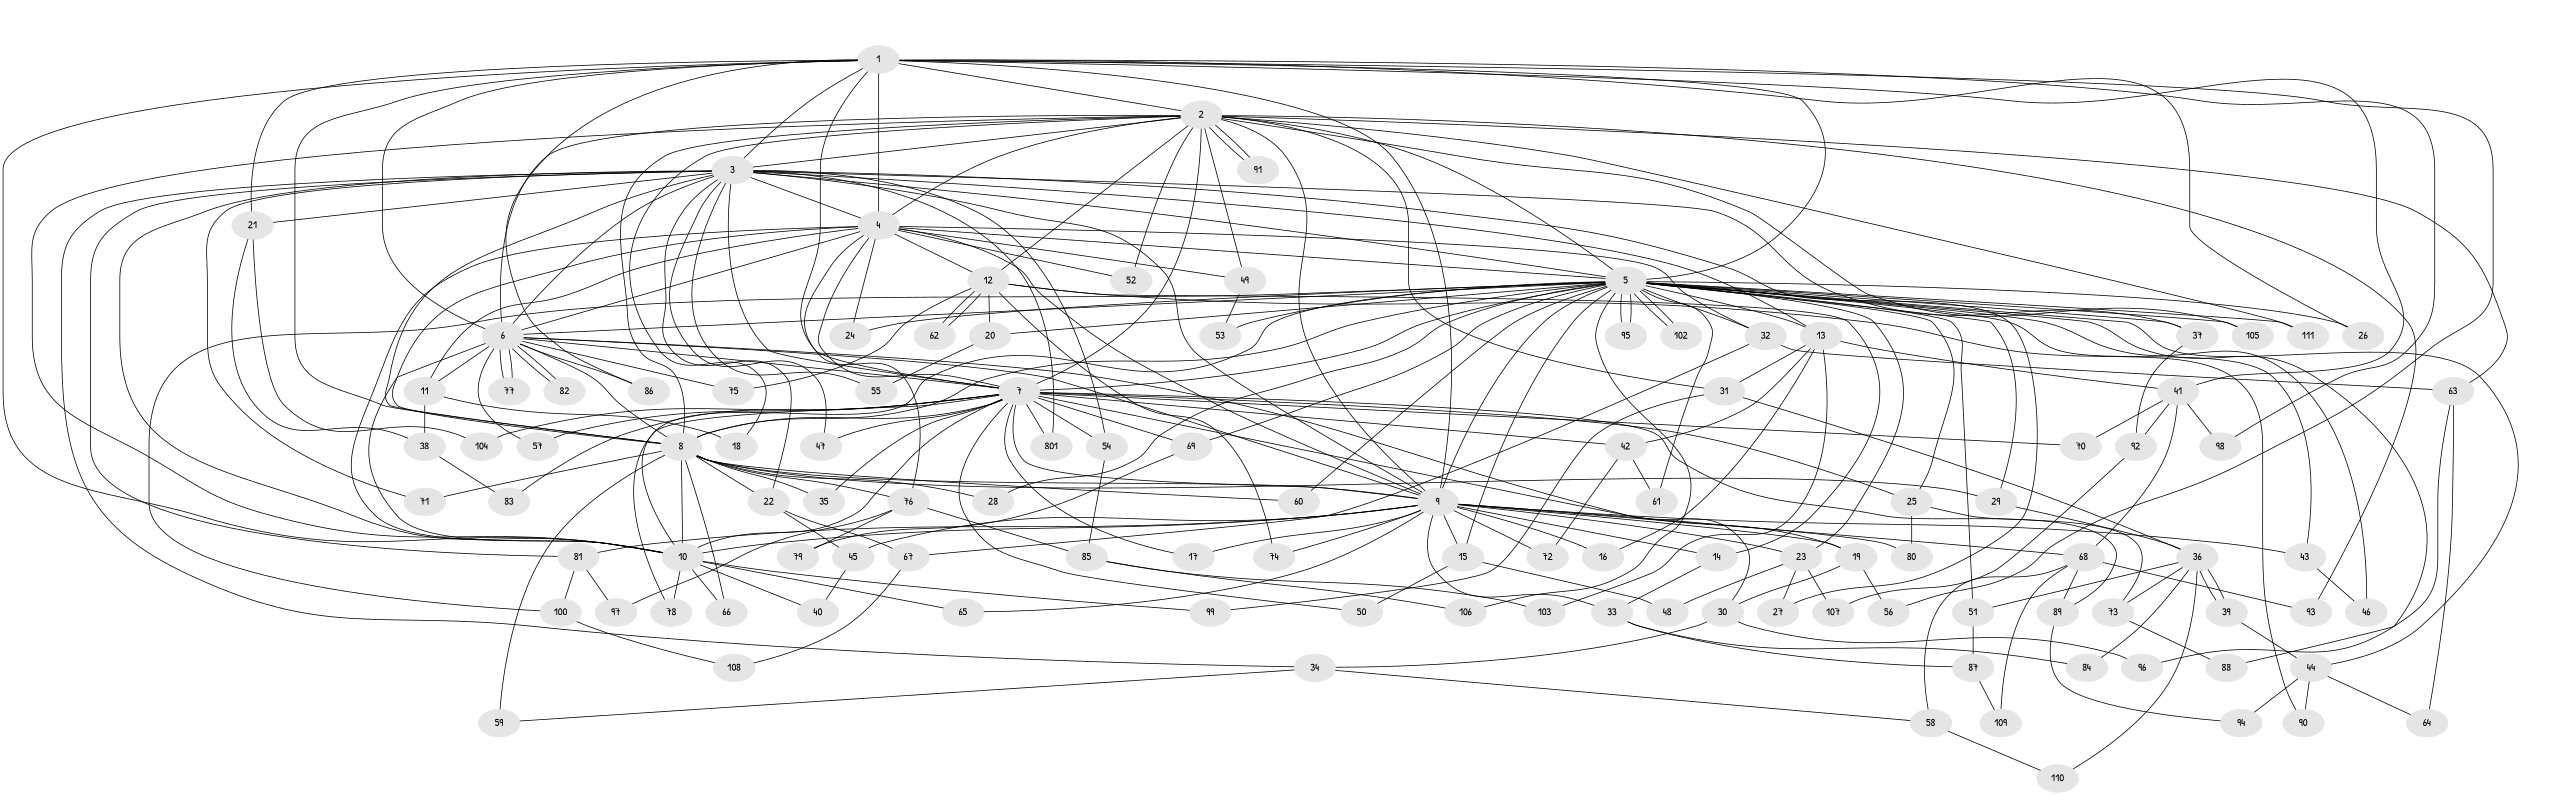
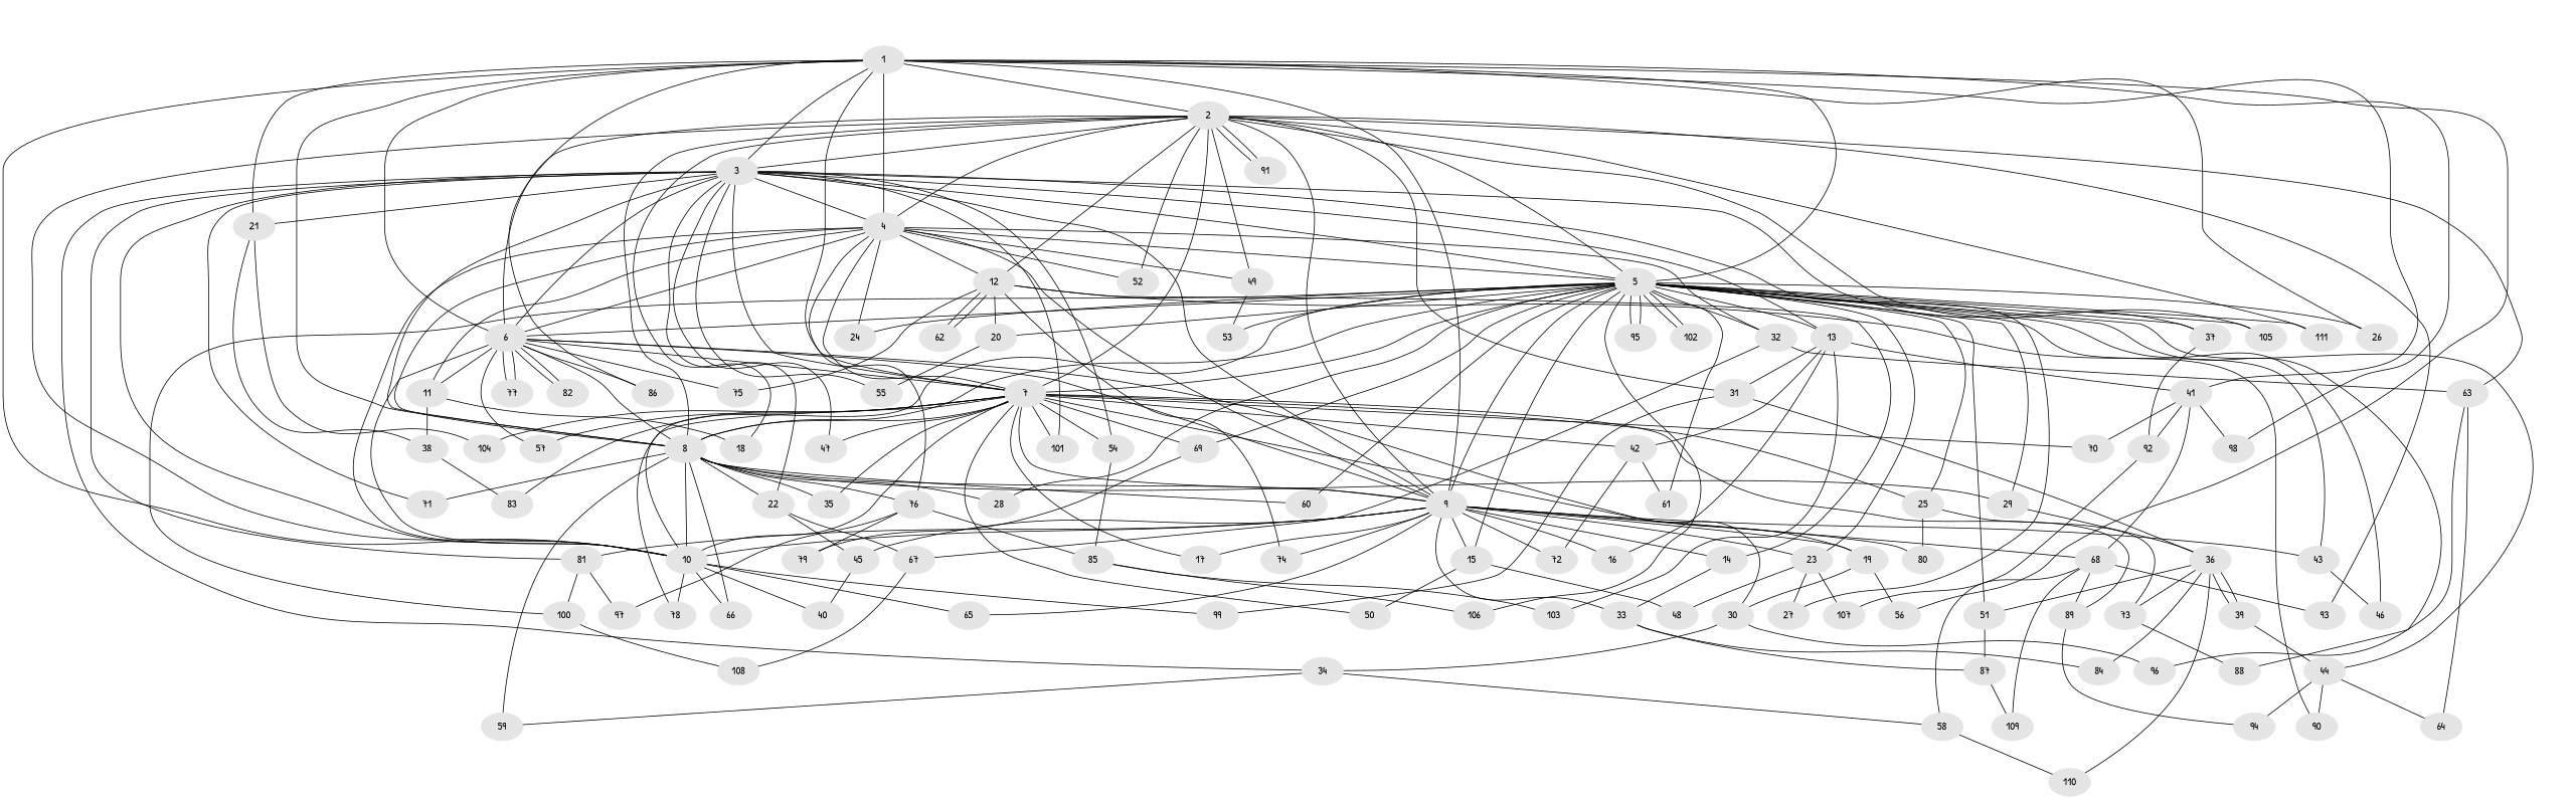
  graph {
    fontname="Patrick Hand"
    node [color=gray90 fontname="Patrick Hand" style=filled]
    edge [fontname="Patrick Hand"]
    1
    2
    3
    4
    5
    6
    7
    8
    9
    10
    21
    26
    41
    56
    86
    98
    12
    18
    31
    49
    52
    63
    91
    93
    105
    111
    13
    22
    27
    34
    37
    47
    54
    55
    71
    81
-   101 [label=801]
+   101
    11
    24
    32
    76
    15
    20
    23
    25
    28
    29
    43
    44
    46
    51
    53
    60
    61
    69
    88
    95
    100
    102
    106
    30
    57
    75
    77
    82
    17
    19
    35
    42
    50
    70
    78
    83
    89
    104
    59
    66
    14
    16
    33
    45
    65
    68
    72
    74
    80
    40
    99
    38
    92
    62
    90
    36
    96
    64
    103
    67
    58
    85
    97
    79
    48
    107
    73
    94
    87
    108
    110
    84
    109
    39
    1 -- 2
    1 -- 3
    1 -- 4
    1 -- 5
    1 -- 6
    1 -- 7
    1 -- 8
    1 -- 9
    1 -- 10
    1 -- 21
    1 -- 26
    1 -- 41
    1 -- 56
    1 -- 86
    1 -- 98
    2 -- 3
    2 -- 4
    2 -- 5
    2 -- 6
    2 -- 7
    2 -- 8
    2 -- 9
    2 -- 10
    2 -- 12
    2 -- 18
    2 -- 31
    2 -- 49
    2 -- 52
    2 -- 63
    2 -- 91
    2 -- 91
    2 -- 93
    2 -- 105
    2 -- 111
    3 -- 4
    3 -- 5
    3 -- 6
    3 -- 7
    3 -- 8
    3 -- 9
    3 -- 10
    3 -- 21
    3 -- 13
    3 -- 22
    3 -- 27
    3 -- 34
    3 -- 37
    3 -- 47
    3 -- 54
    3 -- 55
    3 -- 71
    3 -- 81
    3 -- 101
    4 -- 5
    4 -- 6
    4 -- 7
    4 -- 8
    4 -- 9
    4 -- 10
    4 -- 12
    4 -- 49
    4 -- 52
    4 -- 11
    4 -- 24
    4 -- 32
    4 -- 76
    5 -- 6
    5 -- 7
    5 -- 8
    5 -- 9
    5 -- 10
    5 -- 26
    5 -- 105
    5 -- 111
    5 -- 13
    5 -- 37
    5 -- 24
    5 -- 32
    5 -- 15
    5 -- 20
    5 -- 23
    5 -- 25
    5 -- 28
    5 -- 29
    5 -- 43
    5 -- 44
    5 -- 46
    5 -- 51
    5 -- 53
    5 -- 60
    5 -- 61
    5 -- 69
    5 -- 88
    5 -- 95
    5 -- 95
    5 -- 100
    5 -- 102
    5 -- 102
    5 -- 106
    6 -- 7
    6 -- 8
    6 -- 9
    6 -- 10
    6 -- 86
    6 -- 11
    6 -- 30
    6 -- 57
    6 -- 75
    6 -- 77
    6 -- 77
    6 -- 82
    6 -- 82
    7 -- 8
    7 -- 9
    7 -- 10
    7 -- 47
    7 -- 54
    7 -- 101
    7 -- 25
    7 -- 69
    7 -- 57
    7 -- 17
    7 -- 19
    7 -- 35
    7 -- 42
    7 -- 50
    7 -- 70
    7 -- 78
    7 -- 83
    7 -- 89
    7 -- 104
    8 -- 9
    8 -- 10
    8 -- 22
    8 -- 71
    8 -- 76
    8 -- 28
    8 -- 29
    8 -- 60
    8 -- 35
    8 -- 59
    8 -- 66
    9 -- 10
    9 -- 81
    9 -- 15
    9 -- 23
    9 -- 43
    9 -- 17
    9 -- 19
    9 -- 14
    9 -- 16
    9 -- 33
    9 -- 45
    9 -- 65
    9 -- 68
    9 -- 72
    9 -- 74
    9 -- 80
    10 -- 78
    10 -- 66
    10 -- 65
    10 -- 40
    10 -- 99
    21 -- 104
    21 -- 38
    41 -- 98
    41 -- 70
    41 -- 68
    41 -- 92
    12 -- 20
    12 -- 75
    12 -- 14
    12 -- 74
    12 -- 62
    12 -- 62
    12 -- 90
    31 -- 99
    31 -- 36
    49 -- 53
    63 -- 96
    63 -- 64
    13 -- 41
    13 -- 31
    13 -- 42
    13 -- 16
    13 -- 103
    22 -- 45
    22 -- 67
    34 -- 59
    34 -- 58
    37 -- 92
    54 -- 85
    81 -- 100
    81 -- 97
    11 -- 18
    11 -- 38
    32 -- 63
    32 -- 67
    76 -- 85
    76 -- 97
    76 -- 79
    15 -- 50
    15 -- 48
    20 -- 55
    23 -- 27
    23 -- 48
    23 -- 107
    25 -- 80
    25 -- 73
    29 -- 36
    43 -- 46
    44 -- 90
    44 -- 64
    44 -- 94
    51 -- 87
    69 -- 79
    100 -- 108
    30 -- 34
    30 -- 96
    19 -- 56
    19 -- 30
    42 -- 61
    42 -- 72
    89 -- 94
    14 -- 33
    33 -- 87
    33 -- 84
    45 -- 40
    68 -- 93
    68 -- 89
    68 -- 58
    68 -- 109
    38 -- 83
    92 -- 107
    36 -- 51
    36 -- 73
    36 -- 110
    36 -- 84
    36 -- 39
    36 -- 39
    67 -- 108
    58 -- 110
    85 -- 106
    85 -- 103
    73 -- 88
    87 -- 109
    39 -- 44
  }
